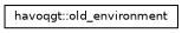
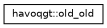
  digraph {
    rankdir=LR
-   n1 [color=black fillcolor=white fontname=Helvetica fontsize=10 height=0.2 label="havoqgt::old_environment" shape=record style=filled width=0.4]
+   n1 [color=black fillcolor=white fontname=Helvetica fontsize=10 height=0.2 label="havoqgt::old_old" shape=record style=filled width=0.4]
  }
